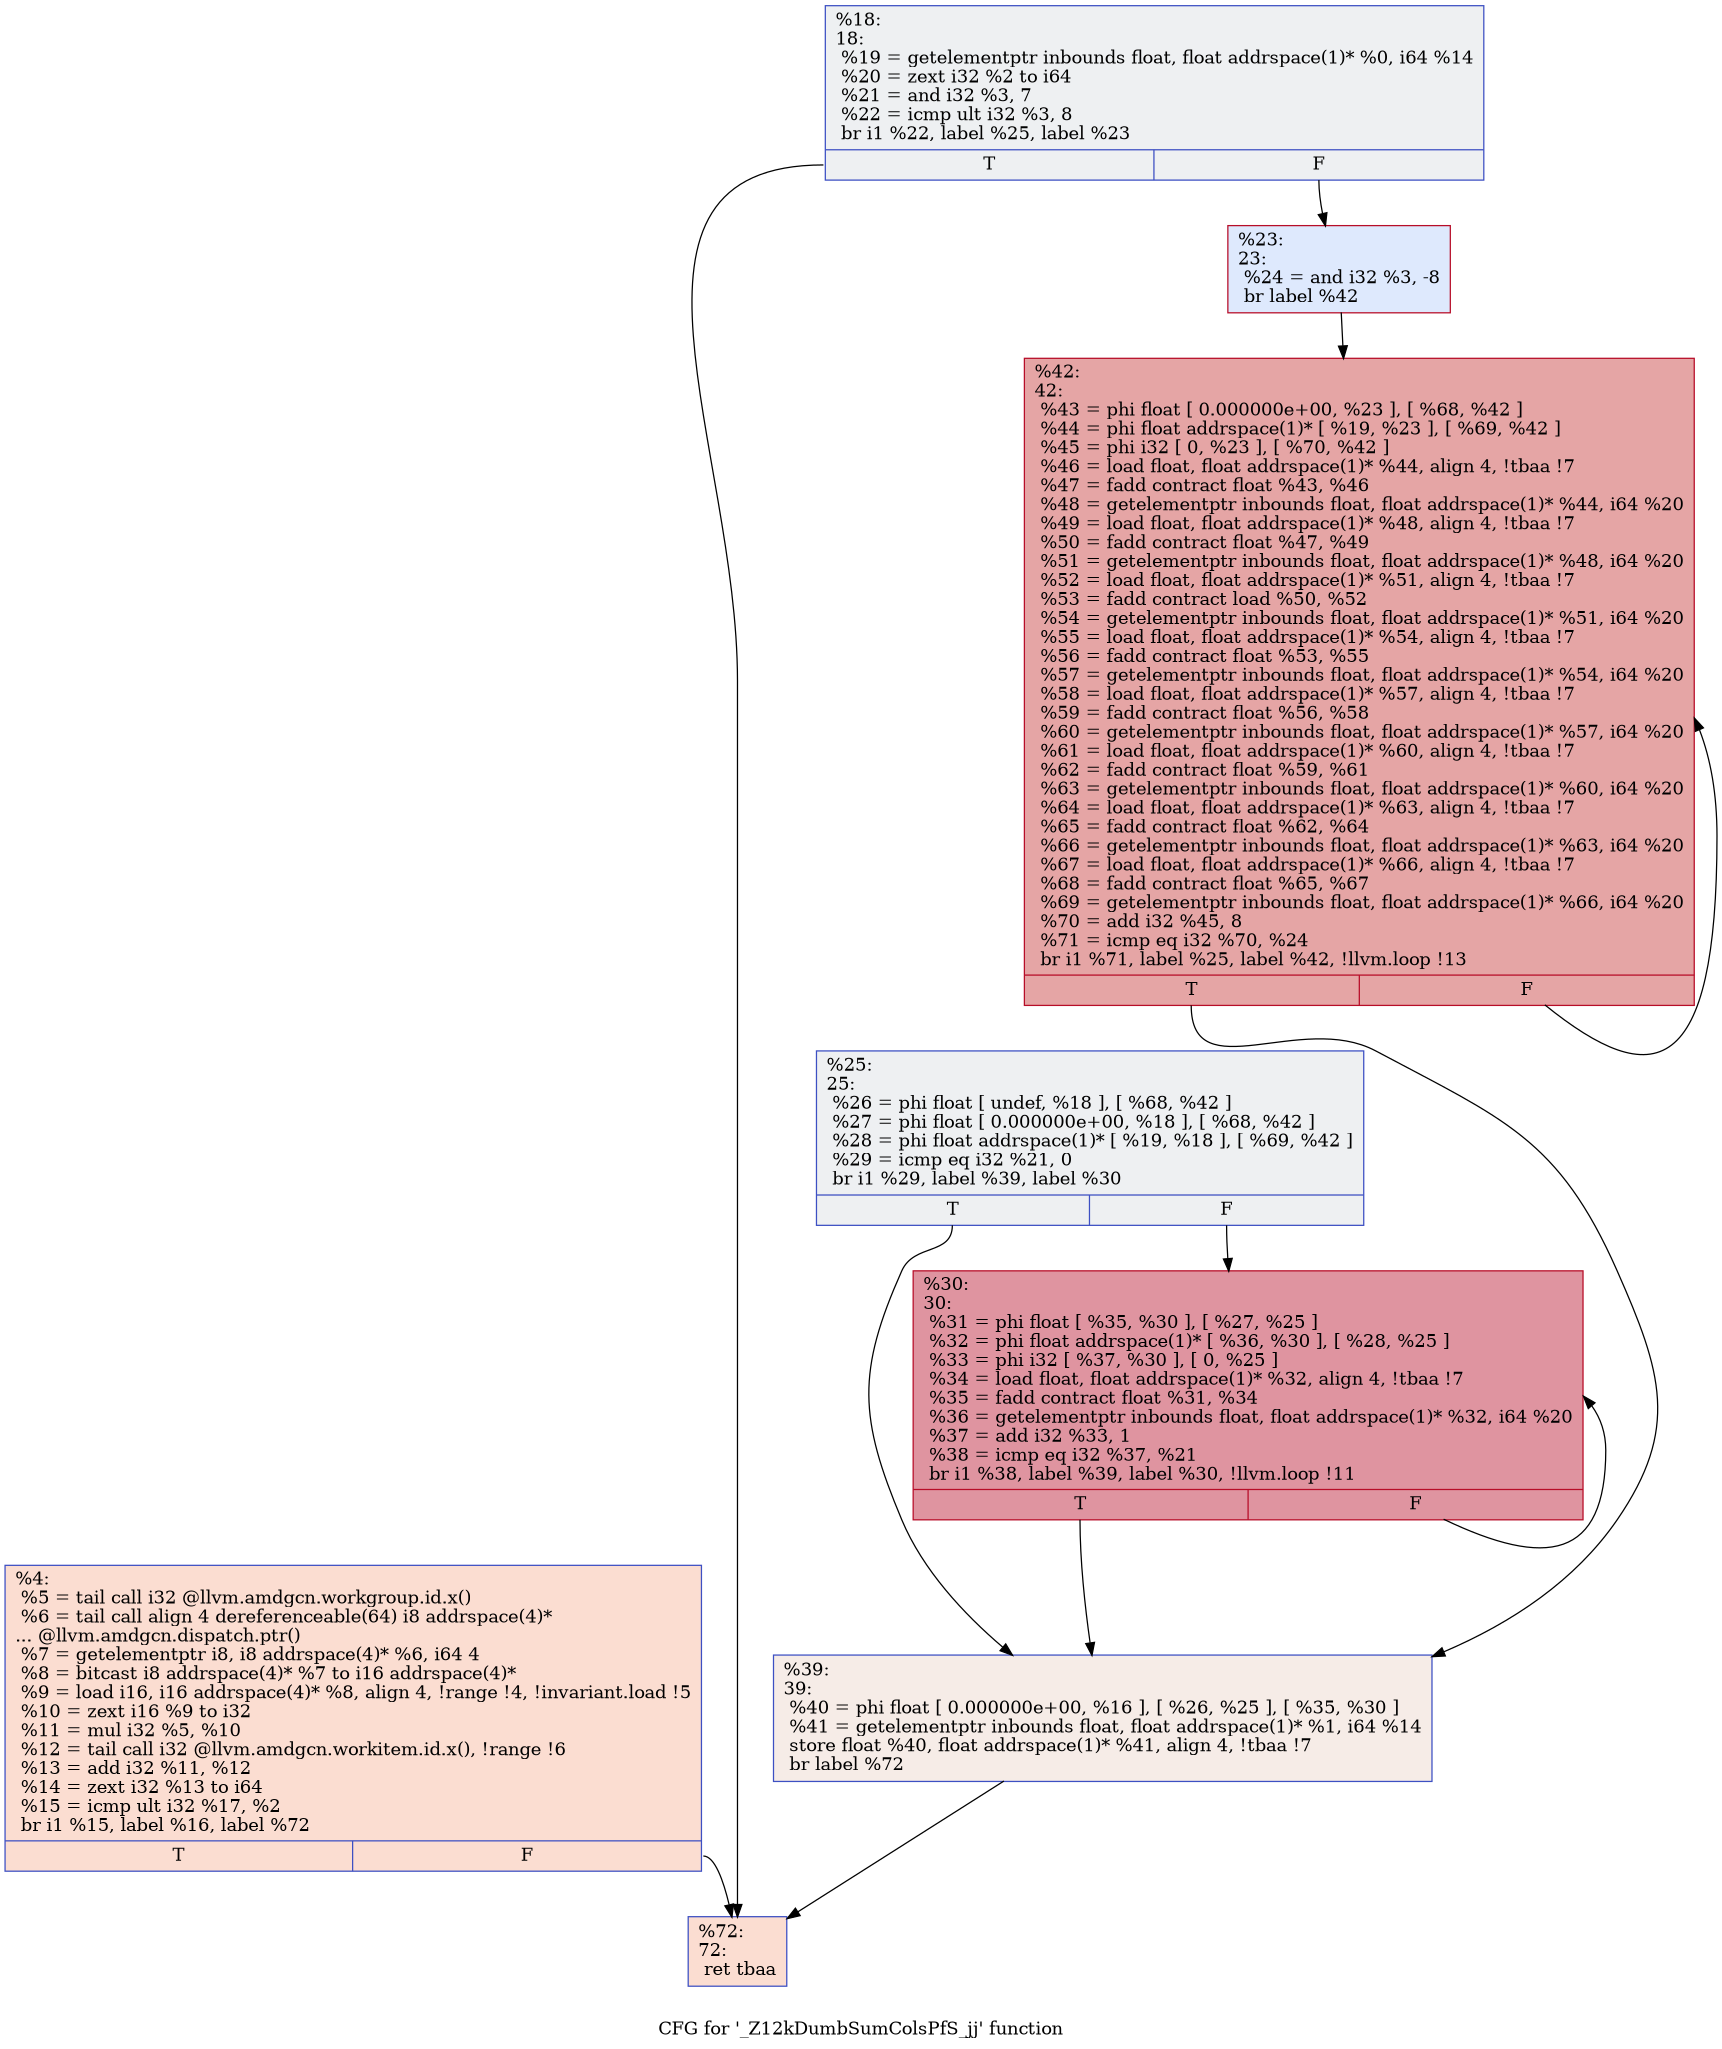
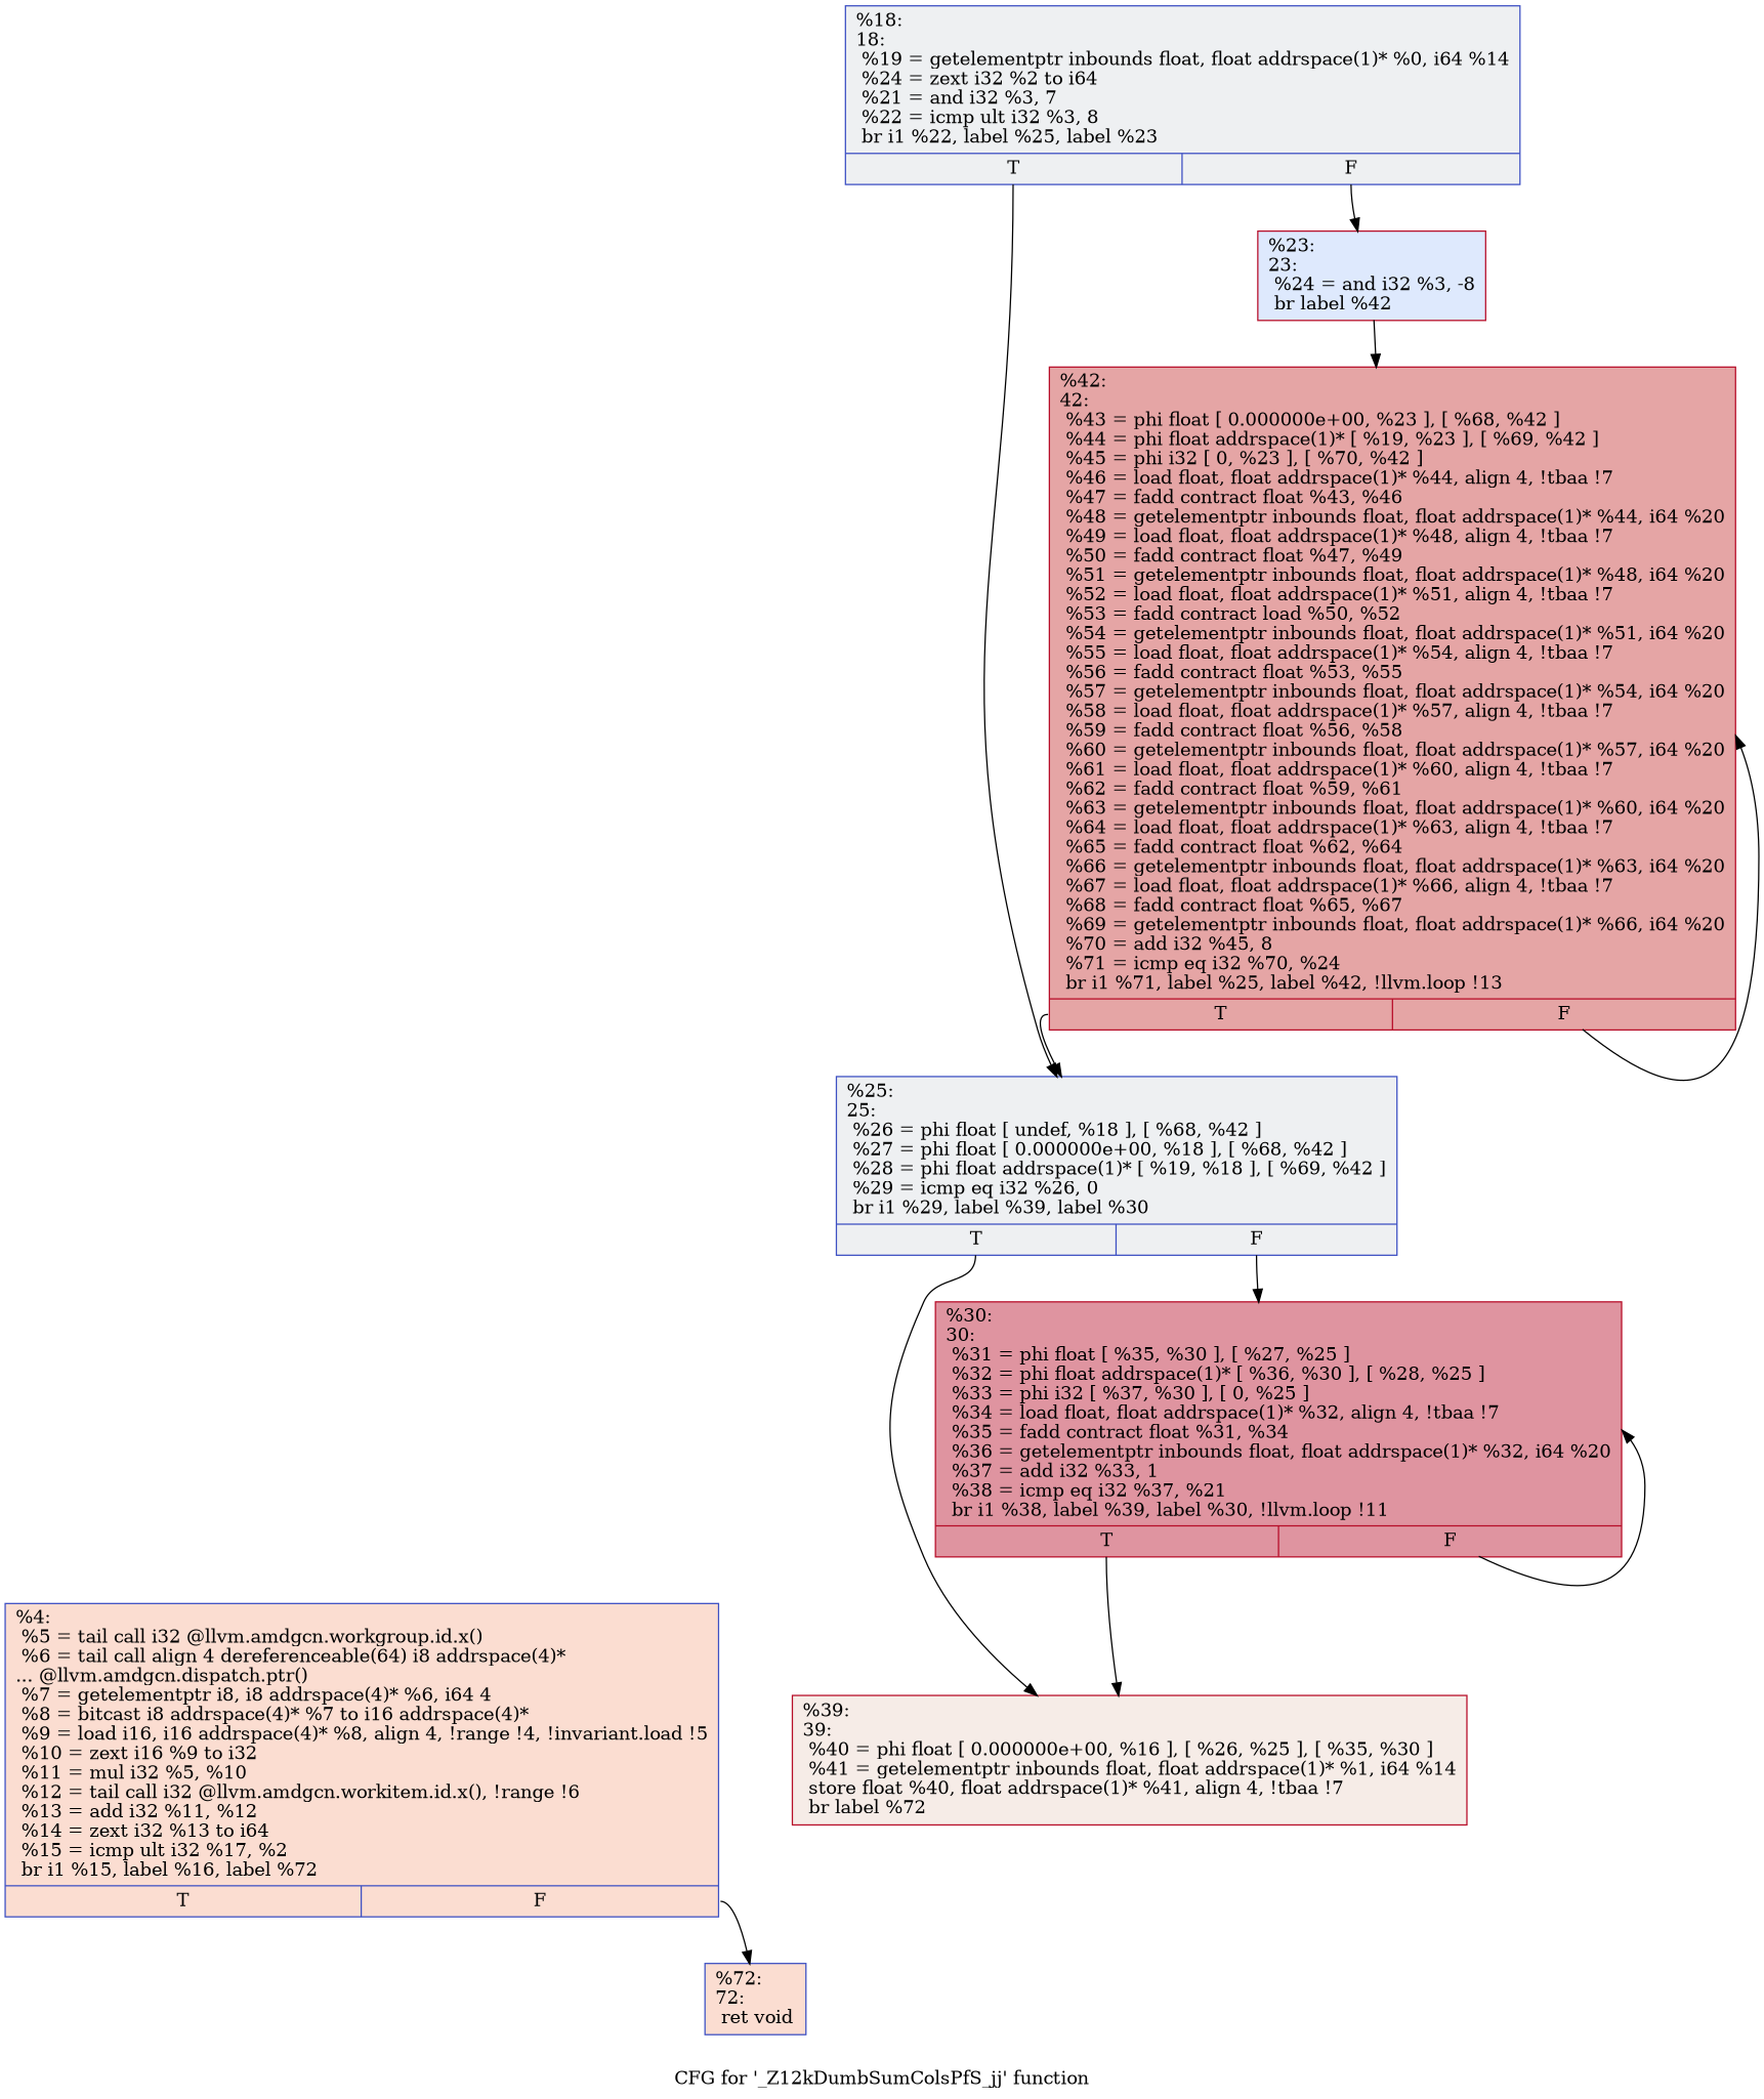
  digraph {
    label="CFG for '_Z12kDumbSumColsPfS_jj' function"
    node [color="#3d50c3ff" fillcolor="#f7b39670" shape=record style=filled]
    edge [tailport=s0]
    n1 [label="{%4:\l  %5 = tail call i32 @llvm.amdgcn.workgroup.id.x()\l  %6 = tail call align 4 dereferenceable(64) i8 addrspace(4)*\l... @llvm.amdgcn.dispatch.ptr()\l  %7 = getelementptr i8, i8 addrspace(4)* %6, i64 4\l  %8 = bitcast i8 addrspace(4)* %7 to i16 addrspace(4)*\l  %9 = load i16, i16 addrspace(4)* %8, align 4, !range !4, !invariant.load !5\l  %10 = zext i16 %9 to i32\l  %11 = mul i32 %5, %10\l  %12 = tail call i32 @llvm.amdgcn.workitem.id.x(), !range !6\l  %13 = add i32 %11, %12\l  %14 = zext i32 %13 to i64\l  %15 = icmp ult i32 %17, %2\l  br i1 %15, label %16, label %72\l|{<s0>T|<s1>F}}"]
-   n2 [label="{%72:\l72:                                               \l  ret tbaa\l}"]
-   n3 [fillcolor="#ead5c970" label="{%39:\l39:                                               \l  %40 = phi float [ 0.000000e+00, %16 ], [ %26, %25 ], [ %35, %30 ]\l  %41 = getelementptr inbounds float, float addrspace(1)* %1, i64 %14\l  store float %40, float addrspace(1)* %41, align 4, !tbaa !7\l  br label %72\l}"]
-   n4 [fillcolor="#d9dce170" label="{%18:\l18:                                               \l  %19 = getelementptr inbounds float, float addrspace(1)* %0, i64 %14\l  %20 = zext i32 %2 to i64\l  %21 = and i32 %3, 7\l  %22 = icmp ult i32 %3, 8\l  br i1 %22, label %25, label %23\l|{<s0>T|<s1>F}}"]
-   n5 [fillcolor="#d9dce170" label="{%25:\l25:                                               \l  %26 = phi float [ undef, %18 ], [ %68, %42 ]\l  %27 = phi float [ 0.000000e+00, %18 ], [ %68, %42 ]\l  %28 = phi float addrspace(1)* [ %19, %18 ], [ %69, %42 ]\l  %29 = icmp eq i32 %21, 0\l  br i1 %29, label %39, label %30\l|{<s0>T|<s1>F}}"]
+   n2 [label="{%72:\l72:                                               \l  ret void\l}"]
+   n3 [color="#b70d28ff" fillcolor="#ead5c970" label="{%39:\l39:                                               \l  %40 = phi float [ 0.000000e+00, %16 ], [ %26, %25 ], [ %35, %30 ]\l  %41 = getelementptr inbounds float, float addrspace(1)* %1, i64 %14\l  store float %40, float addrspace(1)* %41, align 4, !tbaa !7\l  br label %72\l}"]
+   n4 [fillcolor="#d9dce170" label="{%18:\l18:                                               \l  %19 = getelementptr inbounds float, float addrspace(1)* %0, i64 %14\l  %24 = zext i32 %2 to i64\l  %21 = and i32 %3, 7\l  %22 = icmp ult i32 %3, 8\l  br i1 %22, label %25, label %23\l|{<s0>T|<s1>F}}"]
+   n5 [fillcolor="#d9dce170" label="{%25:\l25:                                               \l  %26 = phi float [ undef, %18 ], [ %68, %42 ]\l  %27 = phi float [ 0.000000e+00, %18 ], [ %68, %42 ]\l  %28 = phi float addrspace(1)* [ %19, %18 ], [ %69, %42 ]\l  %29 = icmp eq i32 %26, 0\l  br i1 %29, label %39, label %30\l|{<s0>T|<s1>F}}"]
    n6 [color="#b70d28ff" fillcolor="#b5cdfa70" label="{%23:\l23:                                               \l  %24 = and i32 %3, -8\l  br label %42\l}"]
    n7 [color="#b70d28ff" fillcolor="#b70d2870" label="{%30:\l30:                                               \l  %31 = phi float [ %35, %30 ], [ %27, %25 ]\l  %32 = phi float addrspace(1)* [ %36, %30 ], [ %28, %25 ]\l  %33 = phi i32 [ %37, %30 ], [ 0, %25 ]\l  %34 = load float, float addrspace(1)* %32, align 4, !tbaa !7\l  %35 = fadd contract float %31, %34\l  %36 = getelementptr inbounds float, float addrspace(1)* %32, i64 %20\l  %37 = add i32 %33, 1\l  %38 = icmp eq i32 %37, %21\l  br i1 %38, label %39, label %30, !llvm.loop !11\l|{<s0>T|<s1>F}}"]
    n8 [color="#b70d28ff" fillcolor="#c5333470" label="{%42:\l42:                                               \l  %43 = phi float [ 0.000000e+00, %23 ], [ %68, %42 ]\l  %44 = phi float addrspace(1)* [ %19, %23 ], [ %69, %42 ]\l  %45 = phi i32 [ 0, %23 ], [ %70, %42 ]\l  %46 = load float, float addrspace(1)* %44, align 4, !tbaa !7\l  %47 = fadd contract float %43, %46\l  %48 = getelementptr inbounds float, float addrspace(1)* %44, i64 %20\l  %49 = load float, float addrspace(1)* %48, align 4, !tbaa !7\l  %50 = fadd contract float %47, %49\l  %51 = getelementptr inbounds float, float addrspace(1)* %48, i64 %20\l  %52 = load float, float addrspace(1)* %51, align 4, !tbaa !7\l  %53 = fadd contract load %50, %52\l  %54 = getelementptr inbounds float, float addrspace(1)* %51, i64 %20\l  %55 = load float, float addrspace(1)* %54, align 4, !tbaa !7\l  %56 = fadd contract float %53, %55\l  %57 = getelementptr inbounds float, float addrspace(1)* %54, i64 %20\l  %58 = load float, float addrspace(1)* %57, align 4, !tbaa !7\l  %59 = fadd contract float %56, %58\l  %60 = getelementptr inbounds float, float addrspace(1)* %57, i64 %20\l  %61 = load float, float addrspace(1)* %60, align 4, !tbaa !7\l  %62 = fadd contract float %59, %61\l  %63 = getelementptr inbounds float, float addrspace(1)* %60, i64 %20\l  %64 = load float, float addrspace(1)* %63, align 4, !tbaa !7\l  %65 = fadd contract float %62, %64\l  %66 = getelementptr inbounds float, float addrspace(1)* %63, i64 %20\l  %67 = load float, float addrspace(1)* %66, align 4, !tbaa !7\l  %68 = fadd contract float %65, %67\l  %69 = getelementptr inbounds float, float addrspace(1)* %66, i64 %20\l  %70 = add i32 %45, 8\l  %71 = icmp eq i32 %70, %24\l  br i1 %71, label %25, label %42, !llvm.loop !13\l|{<s0>T|<s1>F}}"]
    n1 -> n2 [tailport=s1]
-   n3 -> n2
-   n4 -> n2
+   n4 -> n5
    n4 -> n6 [tailport=s1]
    n5 -> n3
    n5 -> n7 [tailport=s1]
    n6 -> n8
    n7 -> n3
    n7 -> n7 [tailport=s1]
-   n8 -> n3
+   n8 -> n5
    n8 -> n8 [tailport=s1]
  }
